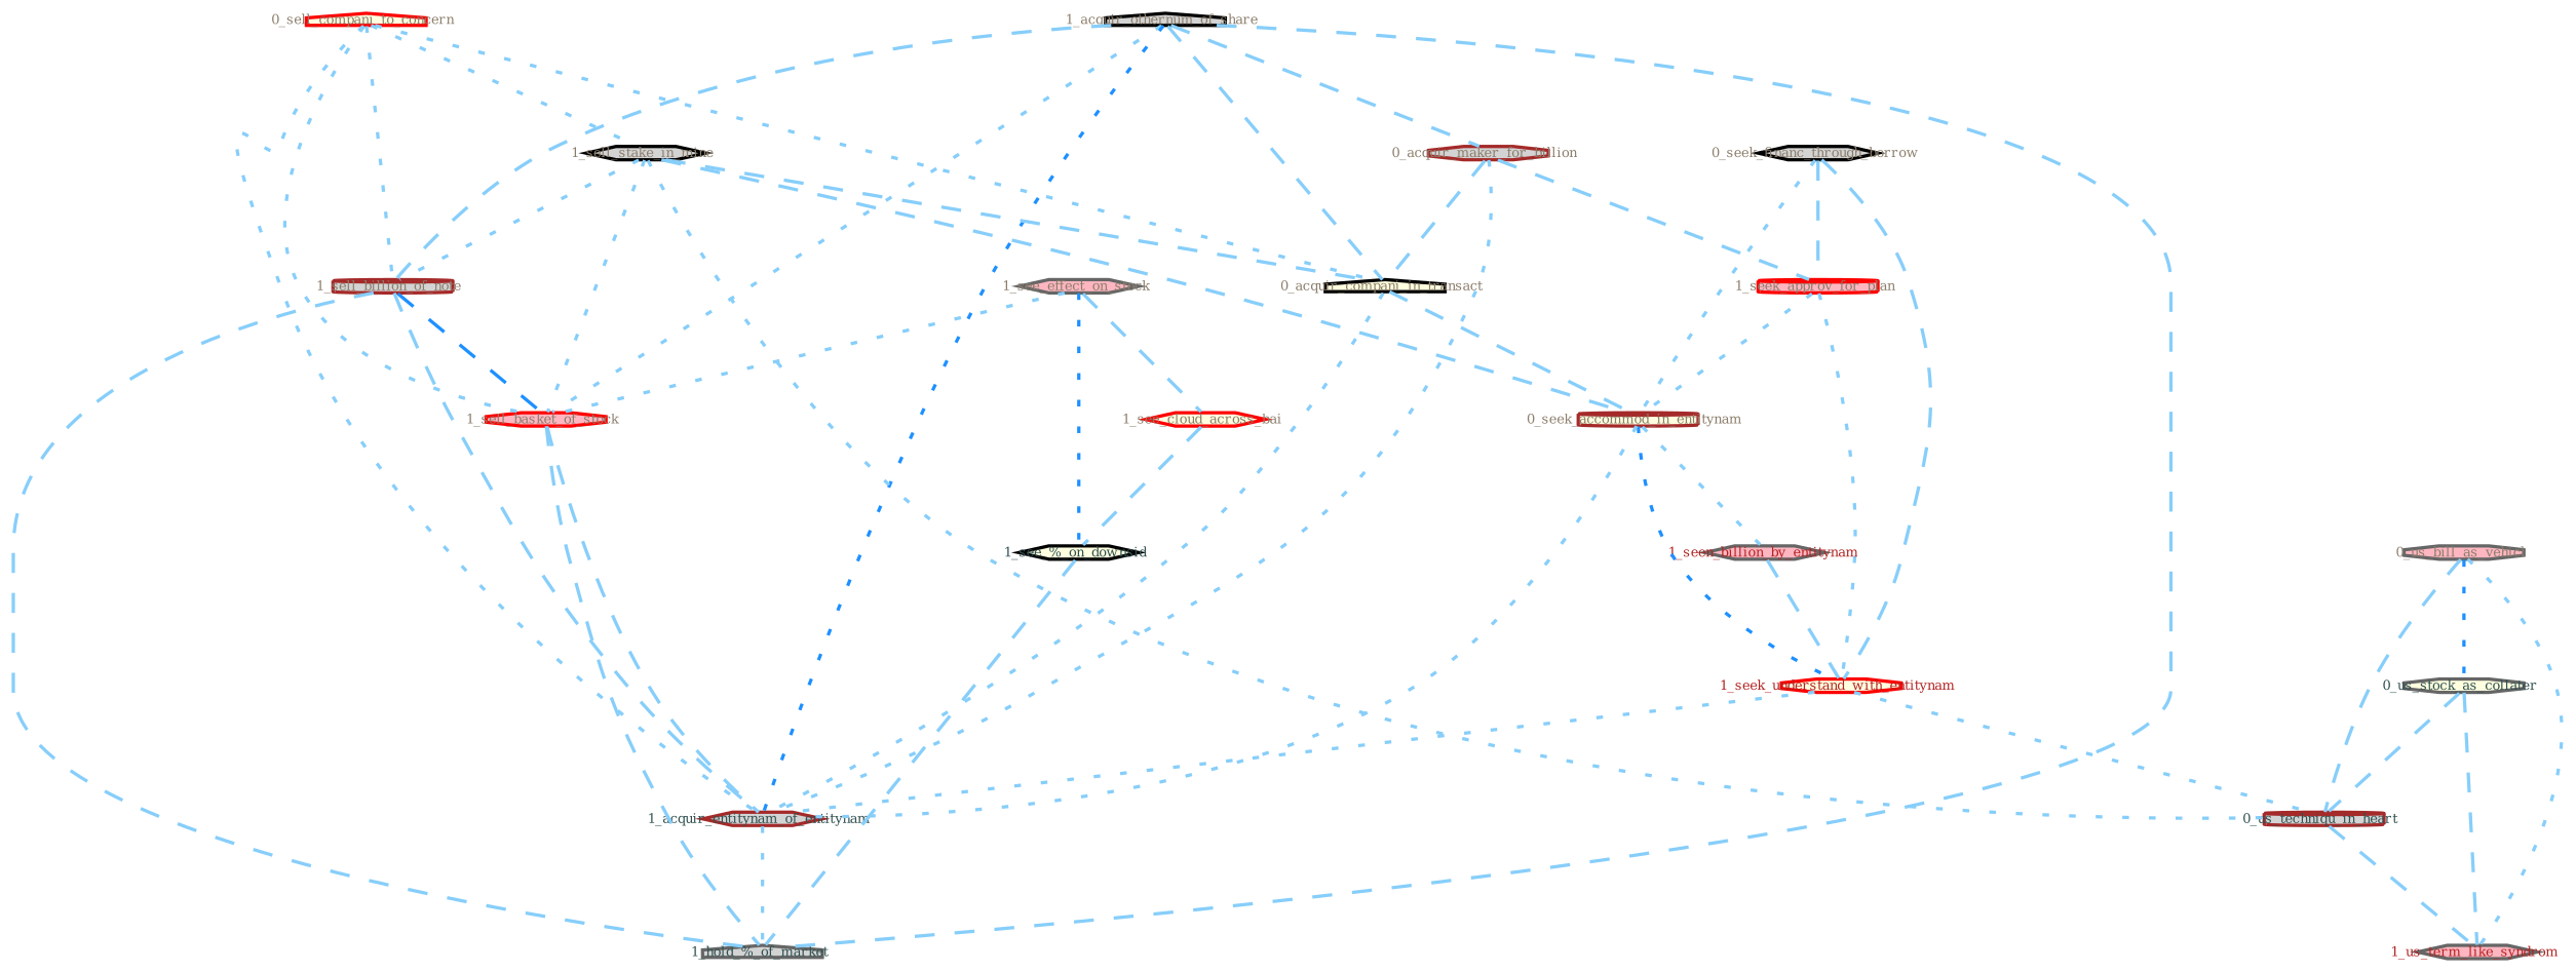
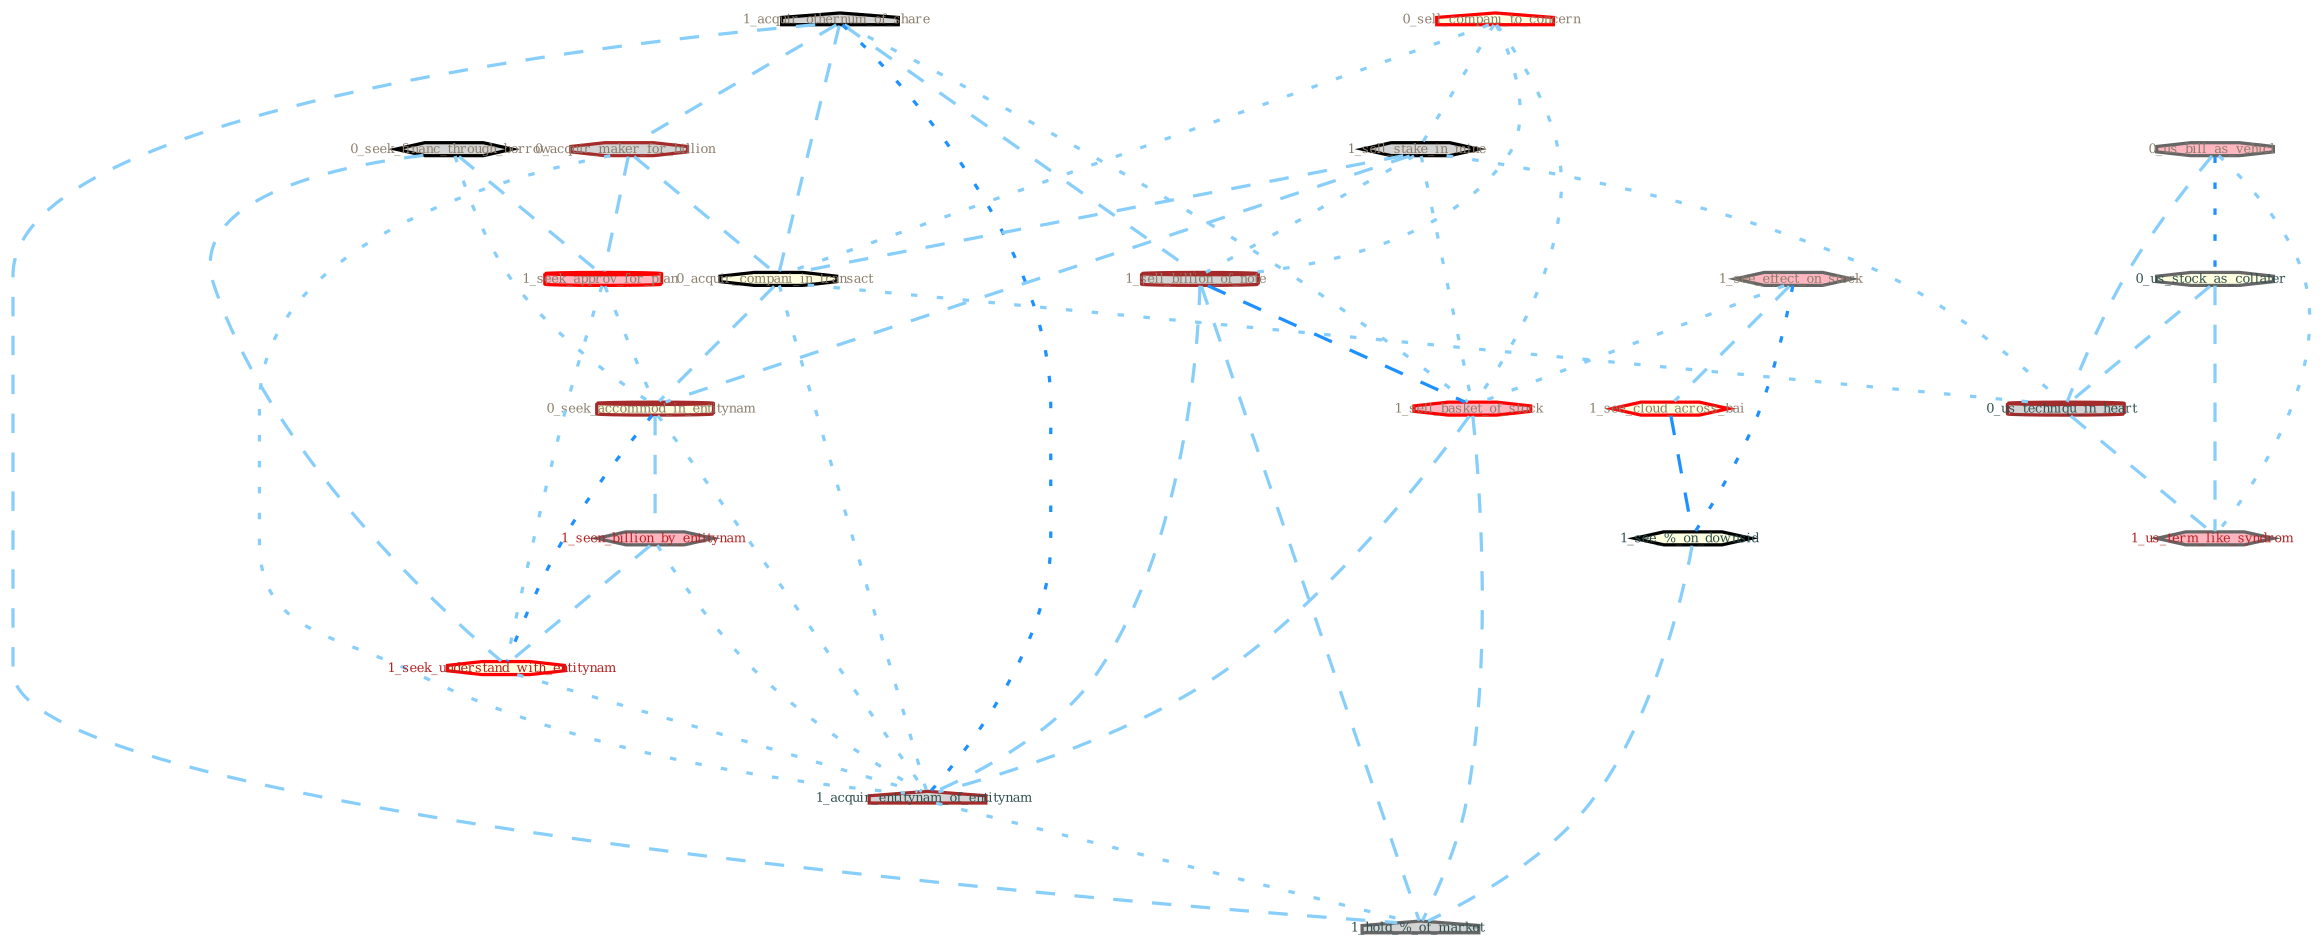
  graph {
    node [color=gray40 fillcolor=lightgrey fixedsize=true fontcolor="#8b7d6b" fontsize=4 shape=hexagon style=filled]
    edge [color="#87cefa" style=dotted w=1]
    "1_acquir_othernum_of_share " [color=black height=.06 shape=house width=.5]
    "0_acquir_maker_for_billion " [color=brown height=.06 shape=octagon width=.5]
    "1_see_effect_on_stock " [fillcolor=lightpink height=.06 width=.5]
    "0_sell_compani_to_concern " [color=red fillcolor=lightyellow height=.06 shape=house width=.5]
    "1_sell_stake_in_mine " [color=black height=.06 width=.5]
    "0_seek_financ_through_borrow " [color=black height=.06 width=.5]
    "1_sell_billion_of_note " [color=brown height=.06 shape=cylinder width=.5]
-   "0_acquir_compani_in_transact " [color=black fillcolor=lightyellow height=.06 shape=house width=.5]
+   "0_acquir_compani_in_transact " [color=black fillcolor=lightyellow height=.06 shape=octagon width=.5]
    "1_sell_basket_of_stock " [color=red fillcolor=lightpink height=.06 shape=octagon width=.5]
    "0_us_bill_as_vehicl " [fillcolor=lightpink height=.06 shape=octagon width=.5]
    "1_seek_approv_for_plan " [color=red fillcolor=lightpink height=.06 shape=cylinder width=.5]
    "1_see_cloud_across_bai " [color=red fillcolor=lightyellow height=.06 width=.5]
    "0_seek_accommod_in_entitynam " [color=brown fillcolor=lightyellow height=.06 shape=cylinder width=.5]
    n14 [fillcolor=lightpink fontcolor="#b22222" height=.06 label="1_seen_billion_by_entitynam" width=.5]
    "1_seek_understand_with_entitynam " [color=red fillcolor=lightyellow fontcolor="#b22222" height=.06 shape=octagon width=.5]
    "1_us_term_like_syndrom " [fillcolor=lightpink fontcolor="#b22222" height=.06 width=.5]
-   "1_acquir_entitynam_of_entitynam " [color=brown fontcolor="#2f4f4f" height=.06 width=.5]
+   "1_acquir_entitynam_of_entitynam " [color=brown fontcolor="#2f4f4f" height=.06 shape=house width=.5]
    "1_hold_%_of_market " [fontcolor="#2f4f4f" height=.06 shape=house width=.5]
    "1_see_%_on_downsid " [color=black fillcolor=lightyellow fontcolor="#2f4f4f" height=.06 width=.5]
    "0_us_techniqu_in_heart " [color=brown fontcolor="#2f4f4f" height=.06 shape=cylinder width=.5]
    "0_us_stock_as_collater " [fillcolor=lightyellow fontcolor="#2f4f4f" height=.06 shape=octagon width=.5]
    subgraph sub_1 {
      "1_acquir_othernum_of_share "
      "0_acquir_maker_for_billion "
      "1_see_effect_on_stock "
      "0_sell_compani_to_concern "
      "1_sell_stake_in_mine "
      "0_seek_financ_through_borrow "
      "1_sell_billion_of_note "
      "0_acquir_compani_in_transact "
      "1_sell_basket_of_stock "
      "0_us_bill_as_vehicl "
      "1_seek_approv_for_plan "
      "1_see_cloud_across_bai "
      "0_seek_accommod_in_entitynam "
    }
    subgraph sub_2 {
      n14
      "1_seek_understand_with_entitynam "
      "1_us_term_like_syndrom "
    }
    "1_acquir_othernum_of_share " -- "0_acquir_maker_for_billion " [style=dashed]
    "1_acquir_othernum_of_share " -- "1_sell_billion_of_note " [style=dashed]
    "1_acquir_othernum_of_share " -- "0_acquir_compani_in_transact " [style=dashed]
    "1_acquir_othernum_of_share " -- "1_sell_basket_of_stock "
    "1_acquir_othernum_of_share " -- "1_acquir_entitynam_of_entitynam " [color="#1e90ff" w=2]
    "1_acquir_othernum_of_share " -- "1_hold_%_of_market " [style=dashed]
    "0_acquir_maker_for_billion " -- "0_acquir_compani_in_transact " [style=dashed]
    "0_acquir_maker_for_billion " -- "1_seek_approv_for_plan " [style=dashed]
    "0_acquir_maker_for_billion " -- "1_acquir_entitynam_of_entitynam "
    "1_see_effect_on_stock " -- "1_sell_basket_of_stock "
    "1_see_effect_on_stock " -- "1_see_cloud_across_bai " [style=dashed]
    "1_see_effect_on_stock " -- "1_see_%_on_downsid " [color="#1e90ff" w=2]
    "0_sell_compani_to_concern " -- "1_sell_stake_in_mine "
    "0_sell_compani_to_concern " -- "1_sell_billion_of_note "
    "0_sell_compani_to_concern " -- "0_acquir_compani_in_transact "
    "0_sell_compani_to_concern " -- "1_sell_basket_of_stock "
    "1_sell_stake_in_mine " -- "1_sell_billion_of_note "
    "1_sell_stake_in_mine " -- "0_acquir_compani_in_transact " [style=dashed]
    "1_sell_stake_in_mine " -- "1_sell_basket_of_stock "
    "1_sell_stake_in_mine " -- "0_seek_accommod_in_entitynam " [style=dashed]
    "1_sell_stake_in_mine " -- "0_us_techniqu_in_heart "
    "0_seek_financ_through_borrow " -- "1_seek_approv_for_plan " [style=dashed]
    "0_seek_financ_through_borrow " -- "0_seek_accommod_in_entitynam "
    "0_seek_financ_through_borrow " -- "1_seek_understand_with_entitynam " [style=dashed]
    "1_sell_billion_of_note " -- "1_sell_basket_of_stock " [color="#1e90ff" style=dashed w=2]
    "1_sell_billion_of_note " -- "1_acquir_entitynam_of_entitynam " [style=dashed]
    "1_sell_billion_of_note " -- "1_hold_%_of_market " [style=dashed]
    "0_acquir_compani_in_transact " -- "0_seek_accommod_in_entitynam " [style=dashed]
    "0_acquir_compani_in_transact " -- "1_acquir_entitynam_of_entitynam "
-   "1_seek_understand_with_entitynam " -- "0_us_techniqu_in_heart "
+   "0_acquir_compani_in_transact " -- "0_us_techniqu_in_heart "
    "1_sell_basket_of_stock " -- "1_acquir_entitynam_of_entitynam " [style=dashed]
    "1_sell_basket_of_stock " -- "1_hold_%_of_market " [style=dashed]
    "0_us_bill_as_vehicl " -- "1_us_term_like_syndrom "
    "0_us_bill_as_vehicl " -- "0_us_techniqu_in_heart " [style=dashed]
    "0_us_bill_as_vehicl " -- "0_us_stock_as_collater " [color="#1e90ff" w=2]
    "1_seek_approv_for_plan " -- "0_seek_accommod_in_entitynam "
    "1_seek_approv_for_plan " -- "1_seek_understand_with_entitynam "
-   "1_see_cloud_across_bai " -- "1_see_%_on_downsid " [style=dashed]
-   "0_seek_accommod_in_entitynam " -- n14
+   "1_see_cloud_across_bai " -- "1_see_%_on_downsid " [color="#1e90ff" style=dashed]
+   "0_seek_accommod_in_entitynam " -- n14 [style=dashed]
    "0_seek_accommod_in_entitynam " -- "1_seek_understand_with_entitynam " [color="#1e90ff" w=2]
    "0_seek_accommod_in_entitynam " -- "1_acquir_entitynam_of_entitynam "
    n14 -- "1_seek_understand_with_entitynam " [style=dashed]
-   "0_sell_compani_to_concern " -- "1_acquir_entitynam_of_entitynam "
+   n14 -- "1_acquir_entitynam_of_entitynam "
    "1_seek_understand_with_entitynam " -- "1_acquir_entitynam_of_entitynam "
    "1_acquir_entitynam_of_entitynam " -- "1_hold_%_of_market "
    "1_see_%_on_downsid " -- "1_hold_%_of_market " [style=dashed]
    "0_us_techniqu_in_heart " -- "1_us_term_like_syndrom " [style=dashed]
    "0_us_stock_as_collater " -- "1_us_term_like_syndrom " [style=dashed]
    "0_us_stock_as_collater " -- "0_us_techniqu_in_heart " [style=dashed]
  }
